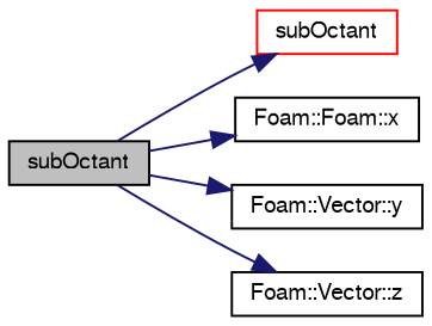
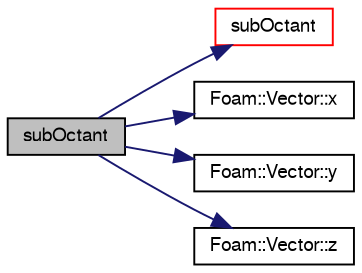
  digraph {
    rankdir=LR
    node [color=black fontname=FreeSans fontsize=10 shape=record]
    edge [color=midnightblue fontname=FreeSans fontsize=10 labelfontname=FreeSans labelfontsize=10 style=solid]
    n1 [fillcolor=grey75 fontcolor=black height=0.2 label=subOctant style=filled width=0.4]
    n2 [color=red height=0.2 label=subOctant width=0.4]
-   n3 [height=0.2 label="Foam::Foam::x" width=0.4]
+   n3 [height=0.2 label="Foam::Vector::x" width=0.4]
    n4 [height=0.2 label="Foam::Vector::y" width=0.4]
    n5 [height=0.2 label="Foam::Vector::z" width=0.4]
    n1 -> n2
    n1 -> n3
    n1 -> n4
    n1 -> n5
  }
